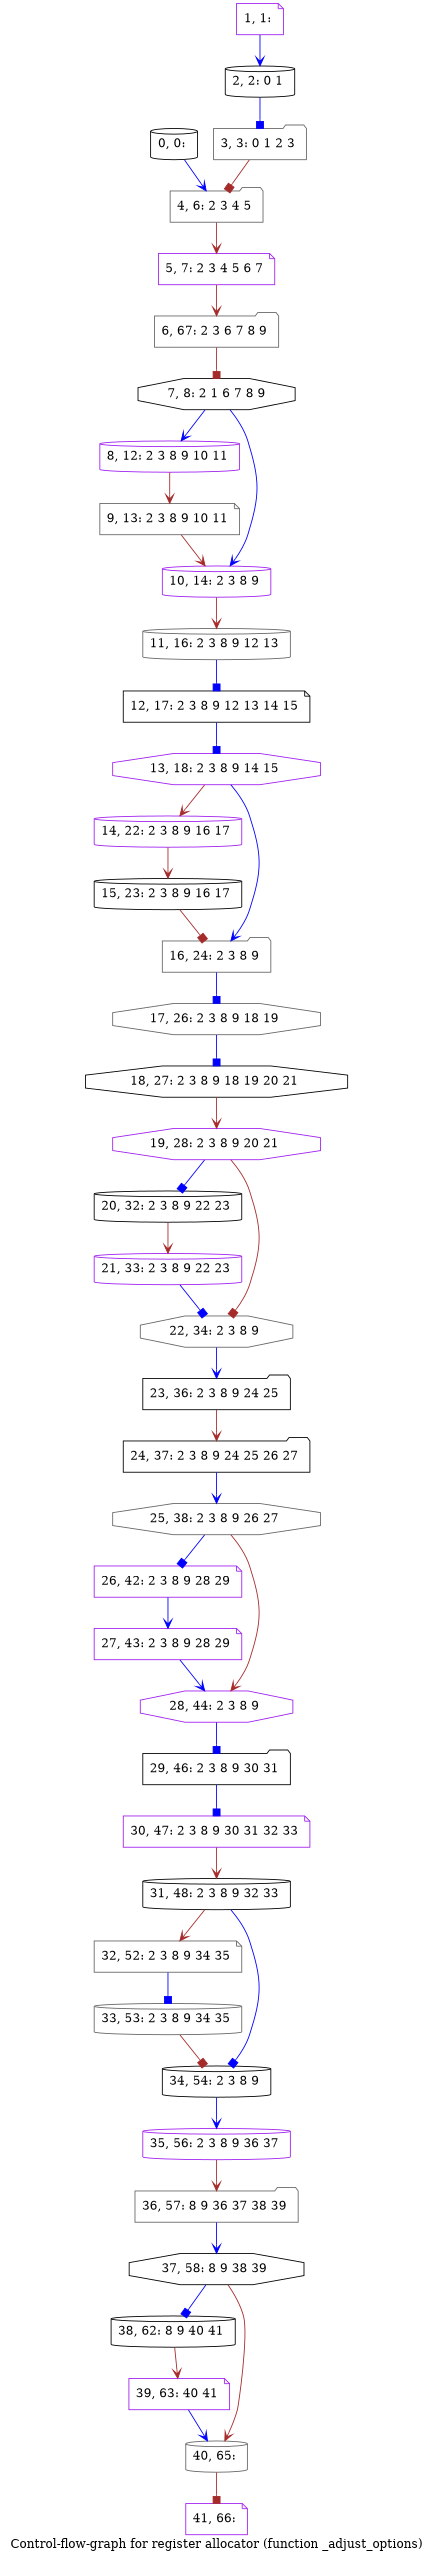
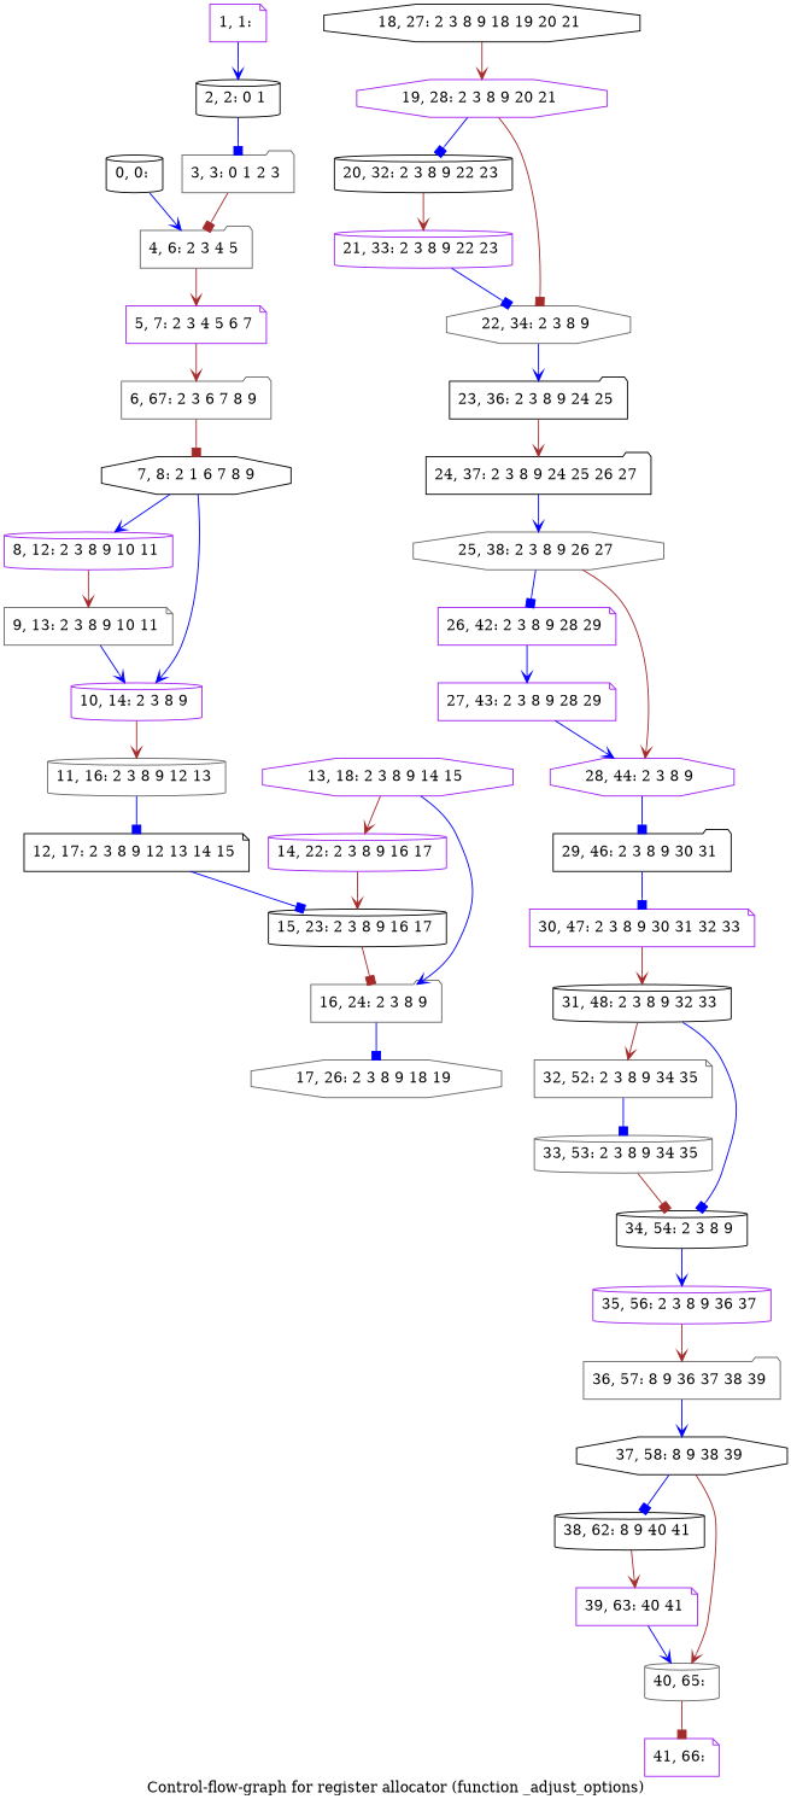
  digraph {
    label="Control-flow-graph for register allocator (function _adjust_options)"
    node [color=purple shape=cylinder]
    edge [arrowhead=vee color=blue]
    n1 [color=black label="0, 0: "]
    n2 [color=gray40 label="4, 6: 2 3 4 5 " shape=folder]
    n3 [label="1, 1: " shape=note]
    n4 [color=black label="2, 2: 0 1 "]
    n5 [color=gray40 label="3, 3: 0 1 2 3 " shape=folder]
    n6 [label="5, 7: 2 3 4 5 6 7 " shape=note]
    n7 [color=gray40 label="6, 67: 2 3 6 7 8 9 " shape=folder]
    n8 [color=black label="7, 8: 2 1 6 7 8 9" shape=octagon]
    n9 [label="8, 12: 2 3 8 9 10 11 "]
    n10 [label="10, 14: 2 3 8 9 "]
    n11 [color=gray40 label="9, 13: 2 3 8 9 10 11 " shape=note]
    n12 [color=gray40 label="11, 16: 2 3 8 9 12 13 "]
    n13 [color=black label="12, 17: 2 3 8 9 12 13 14 15 " shape=note]
    n14 [label="13, 18: 2 3 8 9 14 15 " shape=octagon]
    n15 [label="14, 22: 2 3 8 9 16 17 "]
    n16 [color=gray40 label="16, 24: 2 3 8 9 " shape=folder]
    n17 [color=black label="15, 23: 2 3 8 9 16 17 "]
    n18 [color=gray40 label="17, 26: 2 3 8 9 18 19 " shape=octagon]
    n19 [color=black label="18, 27: 2 3 8 9 18 19 20 21 " shape=octagon]
    n20 [label="19, 28: 2 3 8 9 20 21 " shape=octagon]
    n21 [color=black label="20, 32: 2 3 8 9 22 23 "]
    n22 [color=gray40 label="22, 34: 2 3 8 9 " shape=octagon]
    n23 [label="21, 33: 2 3 8 9 22 23 "]
    n24 [color=black label="23, 36: 2 3 8 9 24 25 " shape=folder]
    n25 [color=black label="24, 37: 2 3 8 9 24 25 26 27 " shape=folder]
    n26 [color=gray40 label="25, 38: 2 3 8 9 26 27 " shape=octagon]
    n27 [label="26, 42: 2 3 8 9 28 29 " shape=note]
    n28 [label="28, 44: 2 3 8 9 " shape=octagon]
    n29 [label="27, 43: 2 3 8 9 28 29 " shape=note]
    n30 [color=black label="29, 46: 2 3 8 9 30 31 " shape=folder]
    n31 [label="30, 47: 2 3 8 9 30 31 32 33 " shape=note]
    n32 [color=black label="31, 48: 2 3 8 9 32 33 "]
    n33 [color=gray40 label="32, 52: 2 3 8 9 34 35 " shape=note]
    n34 [color=black label="34, 54: 2 3 8 9 "]
    n35 [color=gray40 label="33, 53: 2 3 8 9 34 35 "]
    n36 [label="35, 56: 2 3 8 9 36 37 "]
    n37 [color=gray40 label="36, 57: 8 9 36 37 38 39 " shape=folder]
    n38 [color=black label="37, 58: 8 9 38 39 " shape=octagon]
    n39 [color=black label="38, 62: 8 9 40 41 "]
    n40 [color=gray40 label="40, 65: "]
    n41 [label="39, 63: 40 41 " shape=note]
    n42 [label="41, 66: " shape=note]
    n1 -> n2
    n2 -> n6 [color=brown]
    n3 -> n4
    n4 -> n5 [arrowhead=box]
    n5 -> n2 [arrowhead=box color=brown]
    n6 -> n7 [color=brown]
    n7 -> n8 [arrowhead=box color=brown]
    n8 -> n9
    n8 -> n10
    n9 -> n11 [color=brown]
    n10 -> n12 [color=brown]
-   n11 -> n10 [color=brown]
+   n11 -> n10
    n12 -> n13 [arrowhead=box]
-   n13 -> n14 [arrowhead=box]
+   n13 -> n17 [arrowhead=box]
    n14 -> n15 [color=brown]
    n14 -> n16
    n15 -> n17 [color=brown]
    n16 -> n18 [arrowhead=box]
    n17 -> n16 [arrowhead=box color=brown]
-   n18 -> n19 [arrowhead=box]
    n19 -> n20 [color=brown]
    n20 -> n21 [arrowhead=box]
    n20 -> n22 [arrowhead=box color=brown]
    n21 -> n23 [color=brown]
    n22 -> n24
    n23 -> n22 [arrowhead=box]
    n24 -> n25 [color=brown]
    n25 -> n26
    n26 -> n27 [arrowhead=box]
    n26 -> n28 [color=brown]
    n27 -> n29
    n28 -> n30 [arrowhead=box]
    n29 -> n28
    n30 -> n31 [arrowhead=box]
    n31 -> n32 [color=brown]
    n32 -> n33 [color=brown]
    n32 -> n34 [arrowhead=box]
    n33 -> n35 [arrowhead=box]
    n34 -> n36
    n35 -> n34 [arrowhead=box color=brown]
    n36 -> n37 [color=brown]
    n37 -> n38
    n38 -> n39 [arrowhead=box]
    n38 -> n40 [color=brown]
    n39 -> n41 [color=brown]
    n40 -> n42 [arrowhead=box color=brown]
    n41 -> n40
  }
